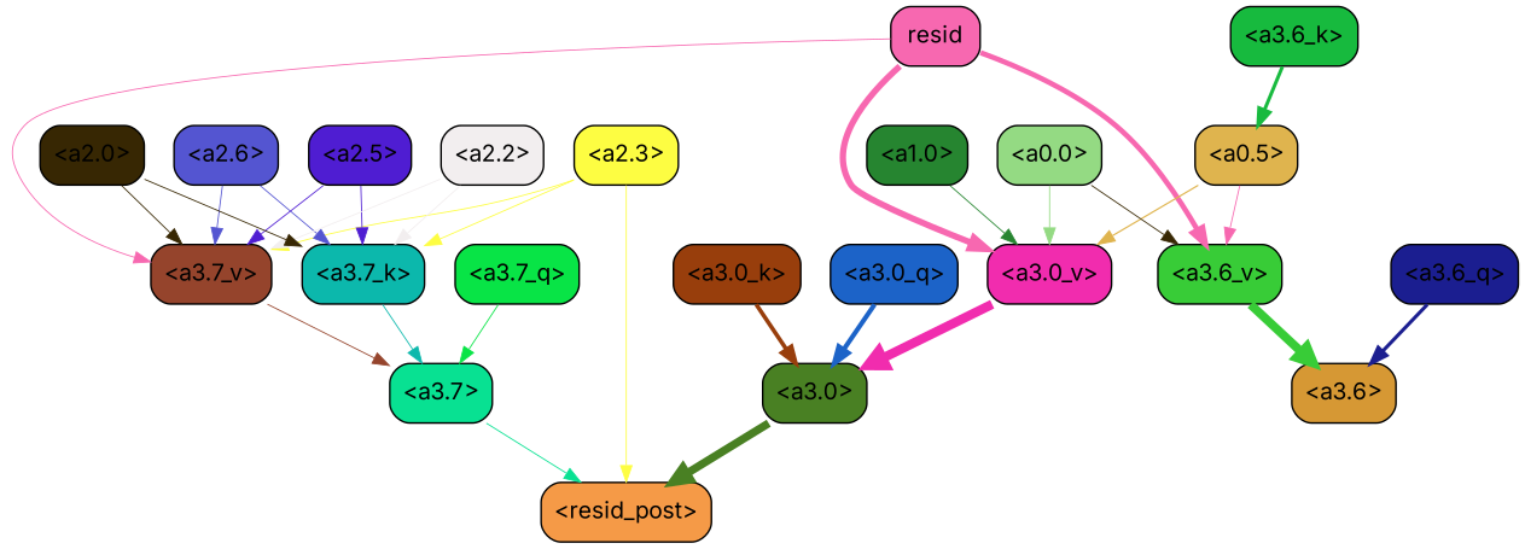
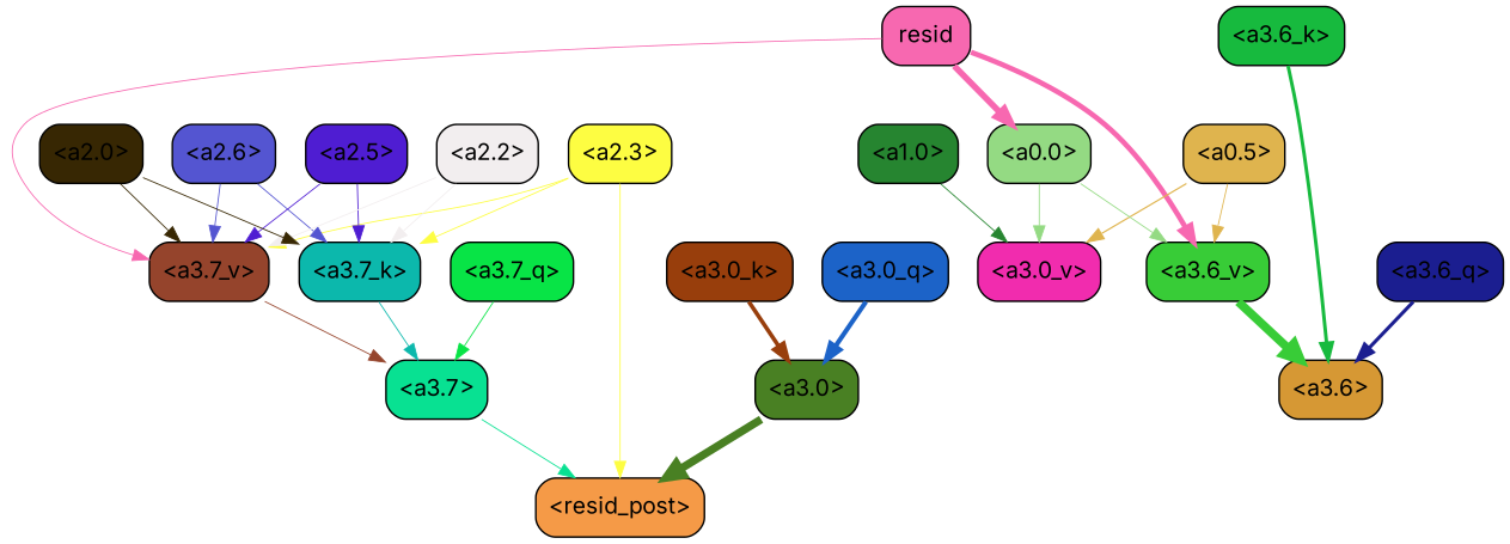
  strict digraph {
    fontname=Inter
    splines=true
    node [color=black fontname=Inter shape=box style="filled, rounded"]
    edge [color="#fdfd42" fontname=Inter penwidth=0.6]
    "<a3.7>" [fillcolor="#08e192"]
    "<resid_post>" [fillcolor="#f59a47"]
    "<a3.6>" [fillcolor="#d69834"]
    "<a3.0>" [fillcolor="#498023"]
    "<a2.3>" [fillcolor="#fdfd42"]
    "<a3.7_k>" [fillcolor="#0cb8ac"]
    "<a3.7_v>" [fillcolor="#95442c"]
    "<a3.7_q>" [fillcolor="#08e446"]
    "<a3.6_q>" [fillcolor="#1b1e90"]
    "<a3.0_q>" [fillcolor="#1c63c8"]
    "<a3.6_k>" [fillcolor="#17ba3e"]
    "<a3.0_k>" [fillcolor="#983e0c"]
    "<a3.6_v>" [fillcolor="#38cc37"]
    "<a3.0_v>" [fillcolor="#f12cae"]
    "<a2.6>" [fillcolor="#5455d1"]
    "<a2.5>" [fillcolor="#4f1dd2"]
    "<a2.2>" [fillcolor="#f2eeef"]
    "<a2.0>" [fillcolor="#372703"]
    n19 [fillcolor="#f768b0" label=resid]
    "<a0.5>" [fillcolor="#dfb44e"]
    "<a0.0>" [fillcolor="#94da83"]
    "<a1.0>" [fillcolor="#268530"]
    "<a3.7>" -> "<resid_post>" [color="#08e192"]
    "<a3.0>" -> "<resid_post>" [color="#498023" penwidth=4.904066681861877]
    "<a2.3>" -> "<resid_post>"
    "<a2.3>" -> "<a3.7_k>" [penwidth=0.6069068089127541]
    "<a2.3>" -> "<a3.7_v>"
    "<a3.7_k>" -> "<a3.7>" [color="#0cb8ac"]
    "<a3.7_v>" -> "<a3.7>" [color="#95442c"]
    "<a3.7_q>" -> "<a3.7>" [color="#08e446"]
    "<a3.6_q>" -> "<a3.6>" [color="#1b1e90" penwidth=2.160832464694977]
    "<a3.0_q>" -> "<a3.0>" [color="#1c63c8" penwidth=2.870753765106201]
-   "<a3.6_k>" -> "<a0.5>" [color="#17ba3e" penwidth=2.13908451795578]
+   "<a3.6_k>" -> "<a3.6>" [color="#17ba3e" penwidth=2.13908451795578]
    "<a3.0_k>" -> "<a3.0>" [color="#983e0c" penwidth=2.520303964614868]
    "<a3.6_v>" -> "<a3.6>" [color="#38cc37" penwidth=5.297133803367615]
-   "<a3.0_v>" -> "<a3.0>" [color="#f12cae" penwidth=5.680712580680847]
    "<a2.6>" -> "<a3.7_k>" [color="#5455d1"]
    "<a2.6>" -> "<a3.7_v>" [color="#5455d1"]
    "<a2.5>" -> "<a3.7_k>" [color="#4f1dd2"]
    "<a2.5>" -> "<a3.7_v>" [color="#4f1dd2"]
    "<a2.2>" -> "<a3.7_k>" [color="#f2eeef"]
    "<a2.2>" -> "<a3.7_v>" [color="#f2eeef"]
    "<a2.0>" -> "<a3.7_k>" [color="#372703"]
    "<a2.0>" -> "<a3.7_v>" [color="#372703"]
    n19 -> "<a3.7_v>" [color="#f768b0"]
    n19 -> "<a3.6_v>" [color="#f768b0" penwidth=3.1840110421180725]
-   n19 -> "<a3.0_v>" [color="#f768b0" penwidth=3.8132747188210487]
-   "<a0.5>" -> "<a3.6_v>" [color="#f768b0"]
+   n19 -> "<a0.0>" [color="#f768b0" penwidth=3.8132747188210487]
+   "<a0.5>" -> "<a3.6_v>" [color="#dfb44e"]
    "<a0.5>" -> "<a3.0_v>" [color="#dfb44e" penwidth=0.8331108838319778]
-   "<a0.0>" -> "<a3.6_v>" [color="#372703"]
+   "<a0.0>" -> "<a3.6_v>" [color="#94da83"]
    "<a0.0>" -> "<a3.0_v>" [color="#94da83"]
    "<a1.0>" -> "<a3.0_v>" [color="#268530"]
  }
